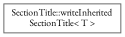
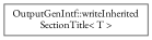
  digraph {
    rankdir=LR
    fontname="EB Garamond"
-   n1 [color=grey40 fillcolor=white fontname="EB Garamond" fontsize=10 height=0.2 label="SectionTitle::writeInherited\lSectionTitle\< T \>" shape=box style=filled width=0.4]
+   n1 [color=grey40 fillcolor=white fontname="EB Garamond" fontsize=10 height=0.2 label="OutputGenIntf::writeInherited\lSectionTitle\< T \>" shape=box style=filled width=0.4]
  }
